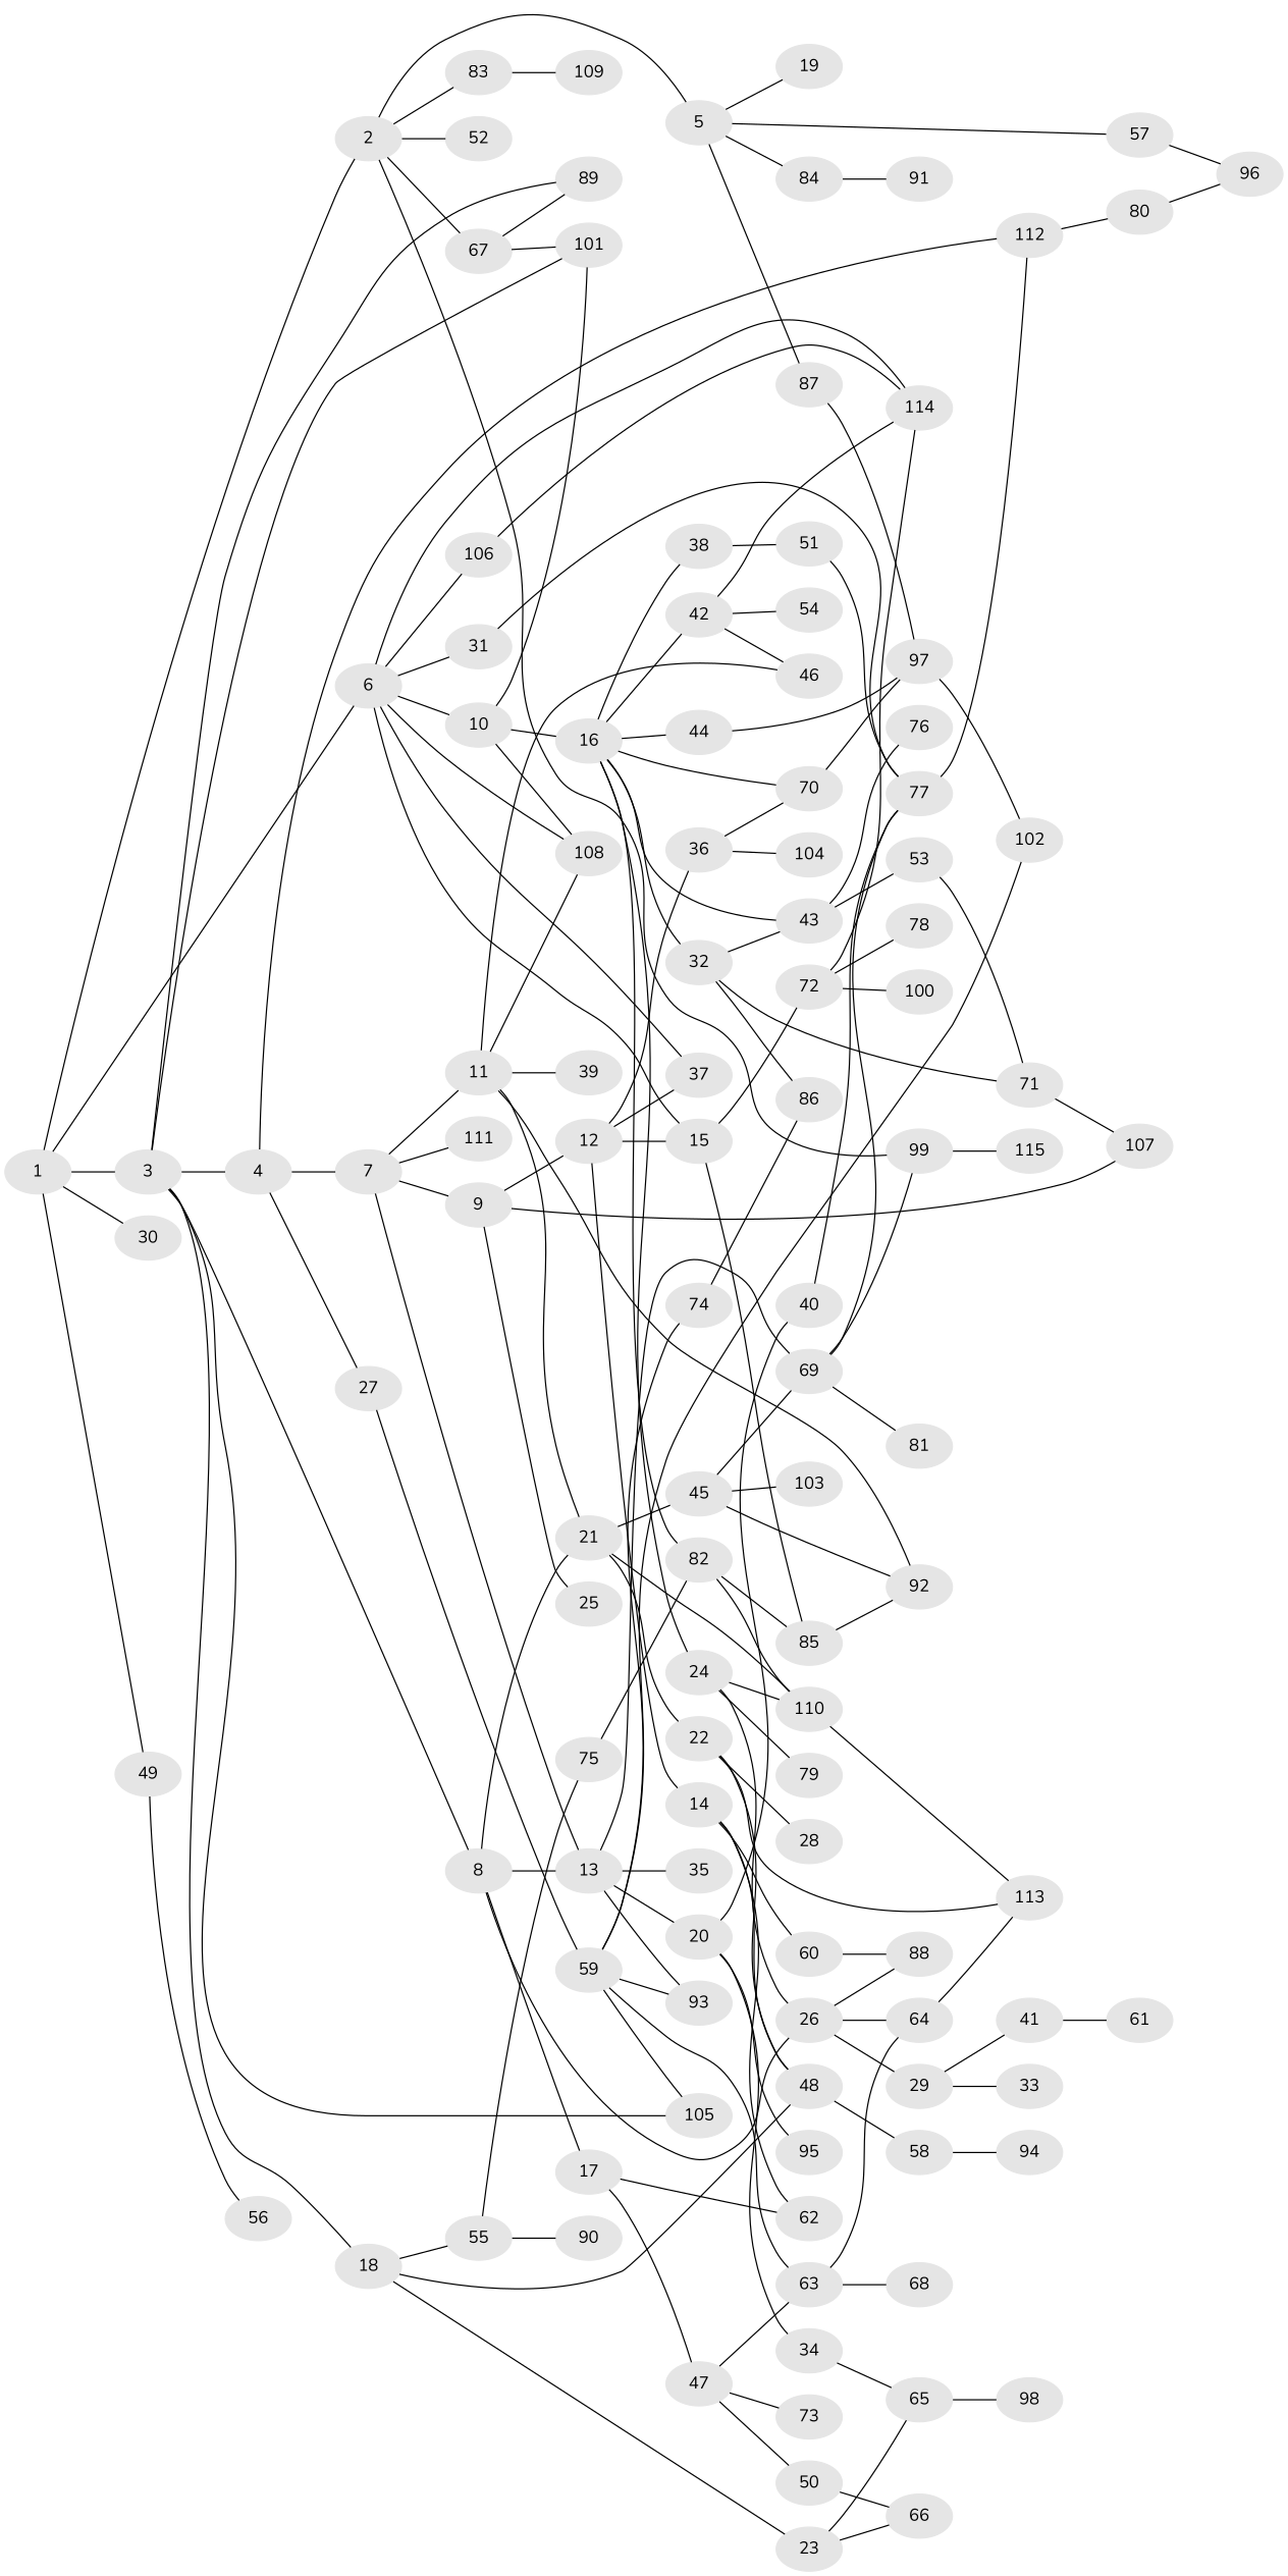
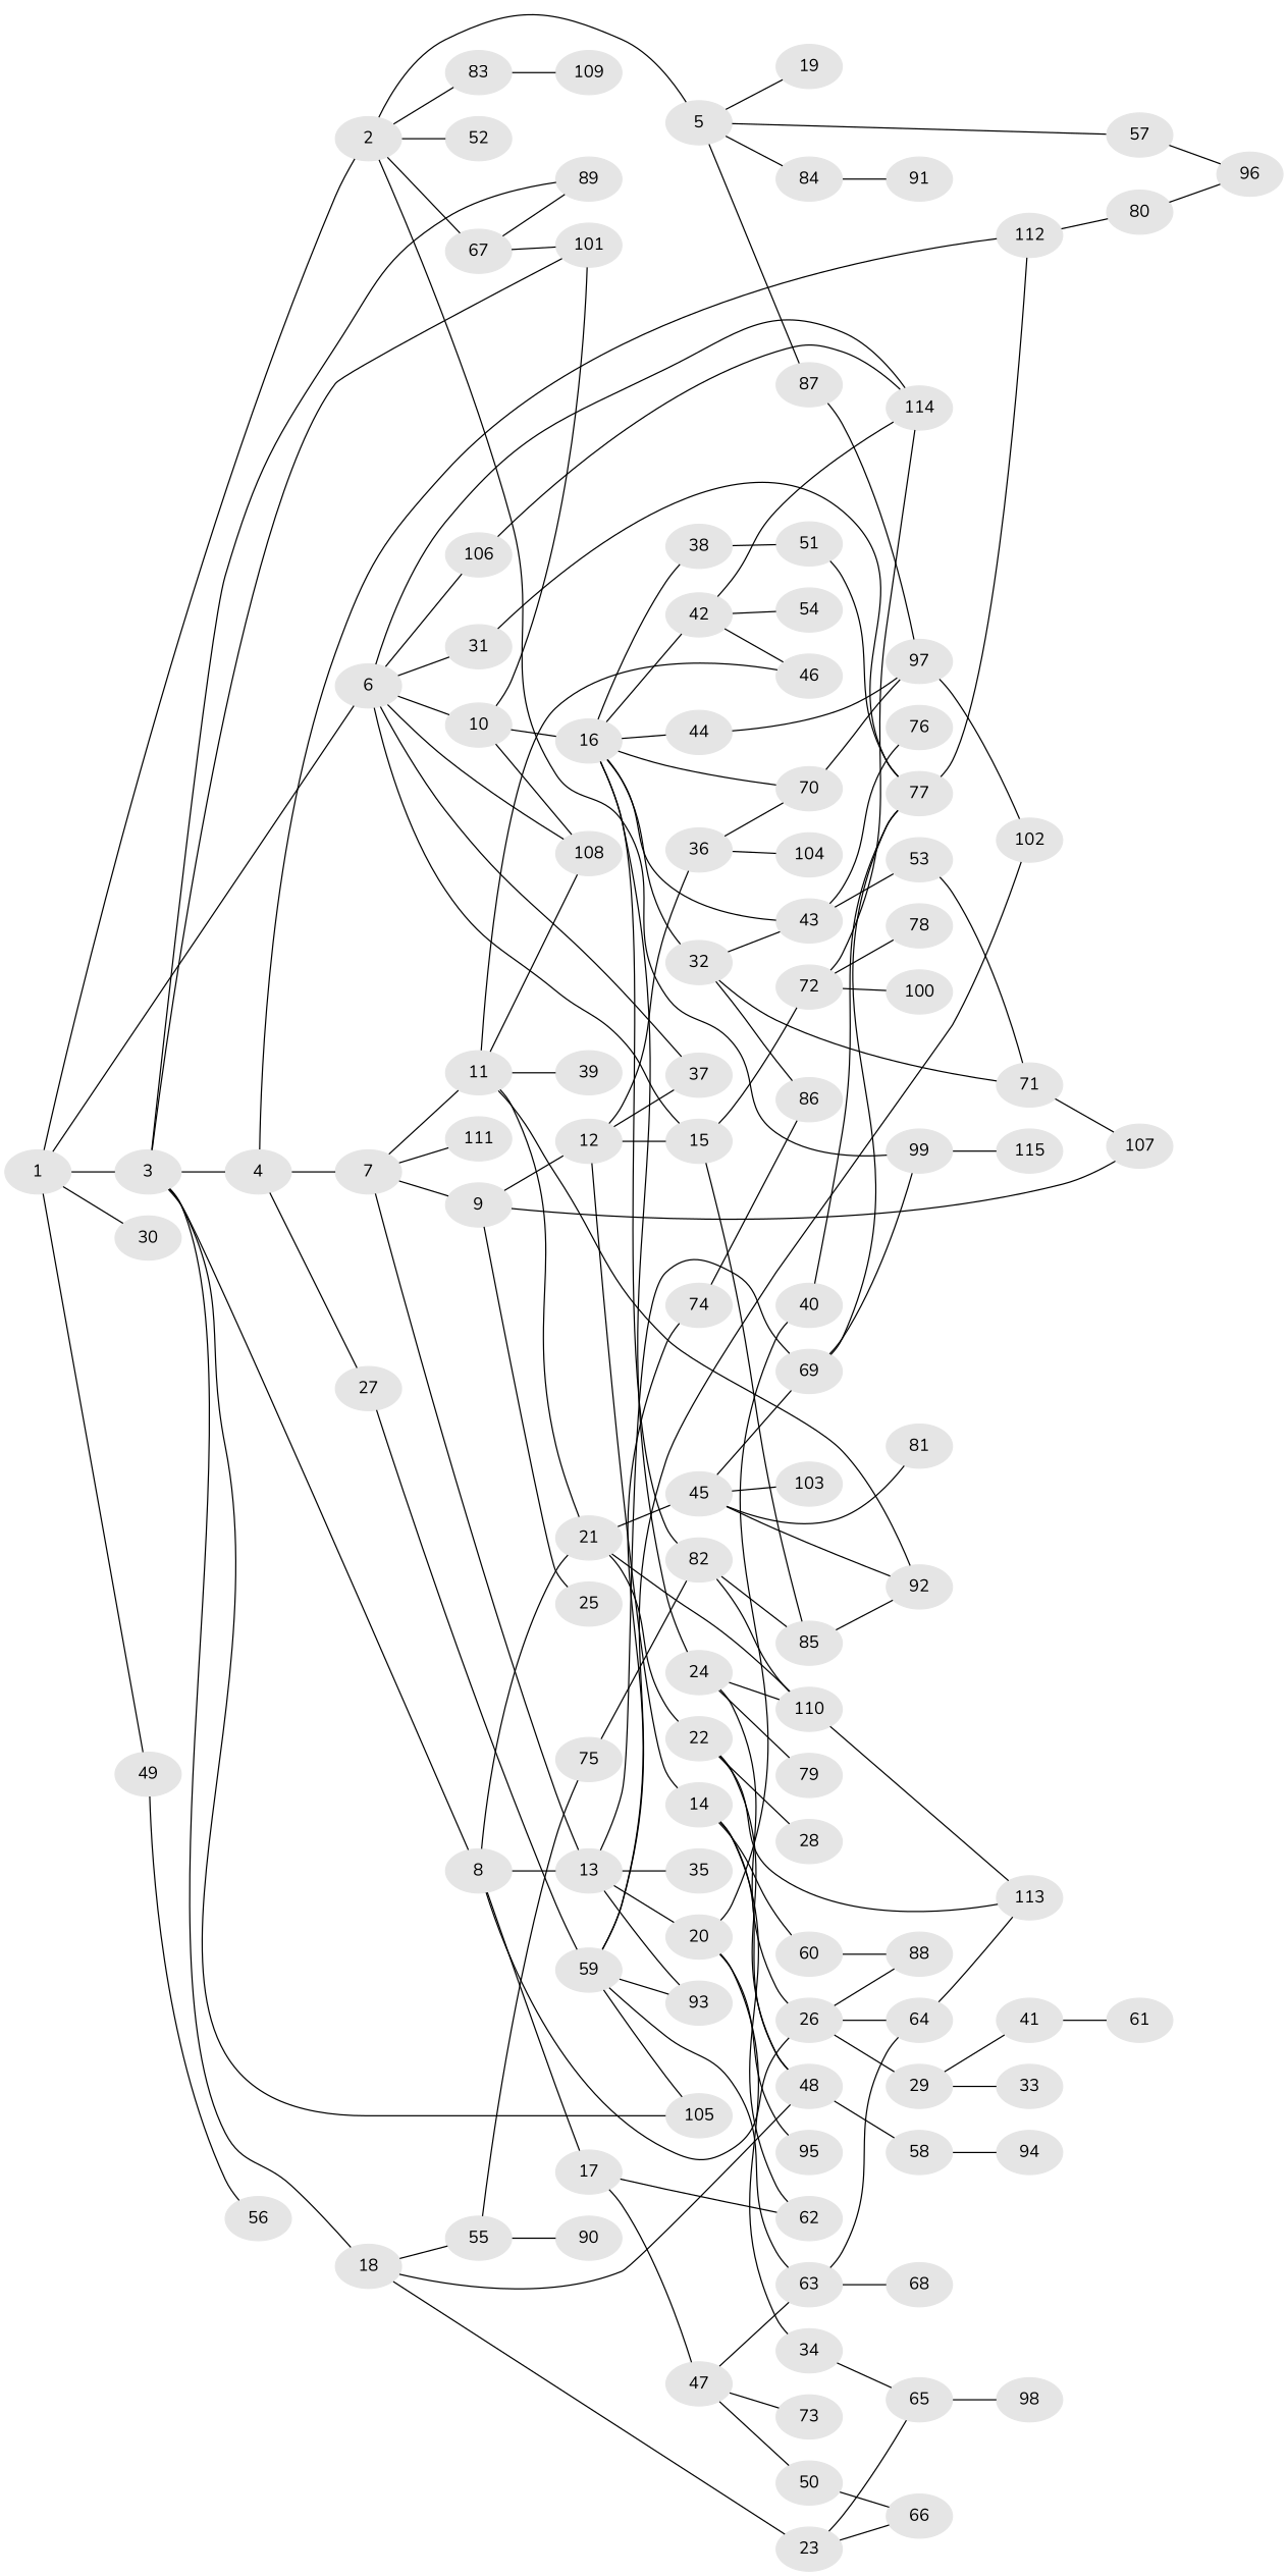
  graph {
    fontname=Nunito
    rankdir=LR
    node [color=gray90 fontname=Nunito style=filled]
    edge [fontname=Nunito]
    1
    2
    3
    6
    30
    49
    5
    52
    67
    83
    99
    4
    8
    18
    89
    101
    105
    10
    15
    31
    37
    106
    108
    114
    56
    19
    57
    84
    87
    109
    115
    7
    27
    112
    13
    17
    21
    26
    48
    23
    55
    9
    11
    111
    59
    80
    96
    91
    97
    16
    72
    85
    77
    12
    25
    107
    39
    46
    92
    20
    35
    69
    93
    62
    47
    22
    45
    110
    29
    64
    88
    14
    36
    24
    32
    38
    42
    43
    44
    70
    82
    60
    104
    34
    40
    95
    58
    78
    100
    79
    71
    86
    51
    54
    53
    76
    50
    63
    73
    65
    66
    75
    90
    98
    28
    113
    81
    103
    33
    41
    74
    102
    61
    68
    94
    1 -- 2
    1 -- 3
    1 -- 6
    1 -- 30
    1 -- 49
    2 -- 5
    2 -- 52
    2 -- 67
    2 -- 83
    2 -- 99
    3 -- 4
    3 -- 8
    3 -- 18
    3 -- 89
    3 -- 101
    3 -- 105
    6 -- 10
    6 -- 15
    6 -- 31
    6 -- 37
    6 -- 106
    6 -- 108
    6 -- 114
    49 -- 56
    5 -- 19
    5 -- 57
    5 -- 84
    5 -- 87
    67 -- 89
    67 -- 101
    83 -- 109
    99 -- 115
    4 -- 7
    4 -- 27
    4 -- 112
    8 -- 13
    8 -- 17
    8 -- 21
    8 -- 26
    18 -- 48
    18 -- 23
    18 -- 55
    10 -- 101
    10 -- 108
    10 -- 16
    15 -- 72
    15 -- 85
    31 -- 77
    106 -- 114
    57 -- 96
    84 -- 91
    87 -- 97
    7 -- 13
    7 -- 9
    7 -- 11
    7 -- 111
    27 -- 59
    112 -- 80
    13 -- 20
    13 -- 35
    13 -- 69
    13 -- 93
    17 -- 62
    17 -- 47
    21 -- 22
    21 -- 45
    21 -- 110
    26 -- 29
    26 -- 64
    26 -- 88
    48 -- 58
    23 -- 65
    23 -- 66
    55 -- 75
    55 -- 90
    9 -- 12
    9 -- 25
    9 -- 107
    11 -- 108
    11 -- 21
    11 -- 39
    11 -- 46
    11 -- 92
    59 -- 105
    59 -- 93
    59 -- 63
    59 -- 74
    59 -- 102
    80 -- 96
    97 -- 102
    16 -- 24
    16 -- 32
    16 -- 38
    16 -- 42
    16 -- 43
    16 -- 44
    16 -- 70
    16 -- 82
    72 -- 114
    72 -- 78
    72 -- 100
    85 -- 92
    77 -- 112
    12 -- 15
    12 -- 37
    12 -- 14
    12 -- 36
    20 -- 34
    20 -- 40
    20 -- 95
    69 -- 99
    69 -- 77
    47 -- 50
    47 -- 63
    47 -- 73
    22 -- 48
    22 -- 28
    22 -- 113
    45 -- 92
    45 -- 69
-   69 -- 81
+   45 -- 81
    45 -- 103
    110 -- 113
    29 -- 33
    29 -- 41
    64 -- 113
    14 -- 48
    14 -- 62
    14 -- 60
    36 -- 70
    36 -- 104
    24 -- 26
    24 -- 110
    24 -- 79
    32 -- 43
    32 -- 71
    32 -- 86
    38 -- 51
    42 -- 114
    42 -- 46
    42 -- 54
    43 -- 53
    43 -- 76
    44 -- 97
    70 -- 97
    82 -- 85
    82 -- 110
    60 -- 88
    34 -- 65
    40 -- 77
    58 -- 94
    71 -- 107
    51 -- 77
    53 -- 71
    50 -- 66
    63 -- 64
    63 -- 68
    65 -- 98
    75 -- 82
    41 -- 61
    74 -- 86
  }
